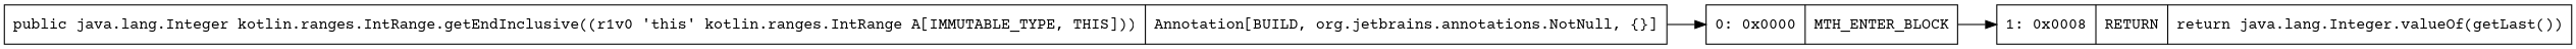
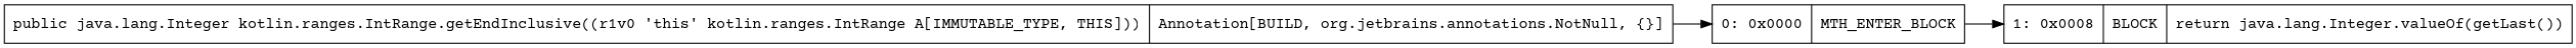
  digraph {
    rankdir=LR
    fontname="Courier Prime"
    node [shape=record fontname="Courier Prime"]
    edge [fontname="Courier Prime"]
    n1 [label="{0\:\ 0x0000|MTH_ENTER_BLOCK\l}"]
-   n2 [label="{1\:\ 0x0008|RETURN\l|return java.lang.Integer.valueOf(getLast())\l}"]
+   n2 [label="{1\:\ 0x0008|BLOCK\l|return java.lang.Integer.valueOf(getLast())\l}"]
    n3 [label="{public java.lang.Integer kotlin.ranges.IntRange.getEndInclusive((r1v0 'this' kotlin.ranges.IntRange A[IMMUTABLE_TYPE, THIS]))  | Annotation[BUILD, org.jetbrains.annotations.NotNull, \{\}]\l}"]
    n1 -> n2
    n3 -> n1
  }
